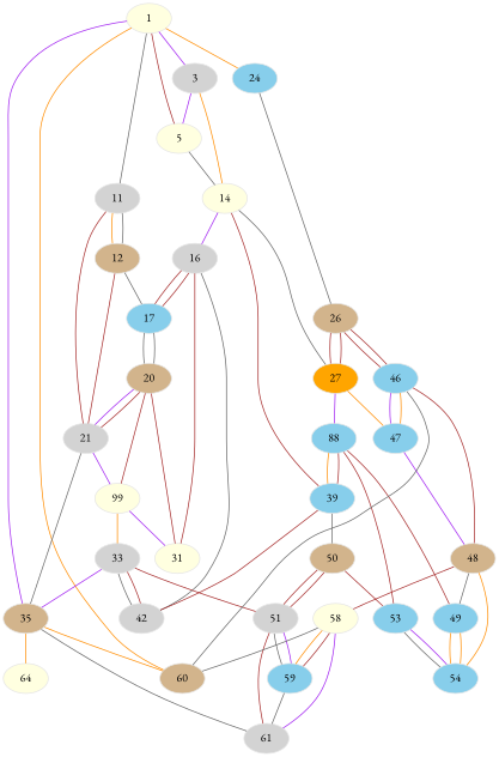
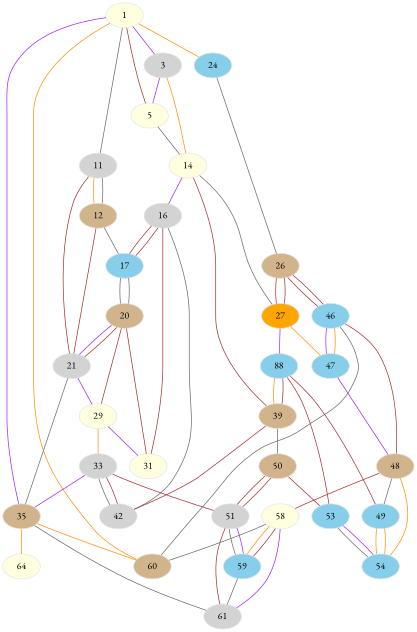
  graph {
    fontname="EB Garamond"
    node [color=gray90 fillcolor=skyblue fontname="EB Garamond" style=filled]
    edge [color=brown fontname="EB Garamond"]
    1 [fillcolor=lightyellow super="+2+6"]
    3 [fillcolor=lightgrey super="+4"]
    5 [fillcolor=lightyellow super="+8"]
    11 [fillcolor=lightgrey]
    24
    35 [fillcolor=tan super="+63+36"]
    60 [fillcolor=tan]
    14 [fillcolor=lightyellow super="+25+15"]
    12 [fillcolor=tan super="+13"]
    21 [fillcolor=lightgrey super="+22"]
    26 [fillcolor=tan]
    61 [fillcolor=lightgrey super="+62"]
    64 [fillcolor=lightyellow]
    16 [fillcolor=lightgrey super="+30"]
    27 [fillcolor=orange super="+37"]
-   39 [super="+40"]
+   39 [fillcolor=tan super="+40"]
    17
-   29 [fillcolor=lightyellow super="+32" label=99]
+   29 [fillcolor=lightyellow super="+32"]
    20 [fillcolor=tan super="+28"]
    31 [fillcolor=lightyellow]
    42 [fillcolor=lightgrey]
    n22 [label=88 super="+44"]
    47
    50 [fillcolor=tan]
    33 [fillcolor=lightgrey super="+34"]
    46 [super="+57"]
    48 [fillcolor=tan super="+55"]
    49
    53
    51 [fillcolor=lightgrey super="+52"]
    59
    54
    58 [fillcolor=lightyellow super="+65"]
    1 -- 3 [color=purple]
    1 -- 5
    1 -- 11 [color=gray40]
    1 -- 24 [color=darkorange weight=2]
    1 -- 35 [color=purple]
    1 -- 60 [color=darkorange]
    3 -- 5 [color=purple]
    3 -- 14 [color=darkorange]
    5 -- 14 [color=gray40]
    11 -- 12 [color=darkorange]
    11 -- 12 [color=gray40]
    11 -- 21
    24 -- 26 [color=gray40]
    35 -- 60 [color=darkorange]
    35 -- 61 [color=gray40]
    35 -- 64 [color=darkorange weight=2]
    14 -- 16 [color=purple]
    14 -- 27 [color=gray40]
    14 -- 39
    12 -- 21
    12 -- 17 [color=gray40]
    21 -- 35 [color=gray40]
    21 -- 29 [color=purple]
    26 -- 27
    26 -- 27
    26 -- 46
    26 -- 46
    16 -- 17
    16 -- 17
    16 -- 31
    16 -- 42 [color=gray40]
    27 -- n22 [color=purple]
    27 -- 47 [color=darkorange]
    39 -- 42
    39 -- 50 [color=gray40]
    17 -- 20 [color=gray40]
    17 -- 20 [color=gray40]
    29 -- 31 [color=purple]
    29 -- 33 [color=darkorange]
    20 -- 21 [color=purple]
    20 -- 21
    20 -- 29
    20 -- 31
    n22 -- 39 [color=darkorange weight=2]
    n22 -- 39
    n22 -- 49
    n22 -- 53
    47 -- 48 [color=purple]
    50 -- 53
    50 -- 51
    50 -- 51
    33 -- 35 [color=purple]
    33 -- 42 [color=gray40]
    33 -- 42
    33 -- 51
    46 -- 60 [color=gray40]
    46 -- 47 [color=purple]
    46 -- 47 [color=darkorange]
    46 -- 48
    48 -- 49 [color=gray40]
    48 -- 54 [color=darkorange]
    48 -- 58
    49 -- 54 [color=darkorange]
    49 -- 54 [color=darkorange]
    53 -- 54 [color=gray40]
    53 -- 54 [color=purple]
    51 -- 61
    51 -- 59 [color=gray40]
    51 -- 59 [color=purple]
    59 -- 61 [color=gray40]
    58 -- 60 [color=gray40]
    58 -- 61 [color=purple]
    58 -- 59 [color=darkorange]
    58 -- 59
  }
